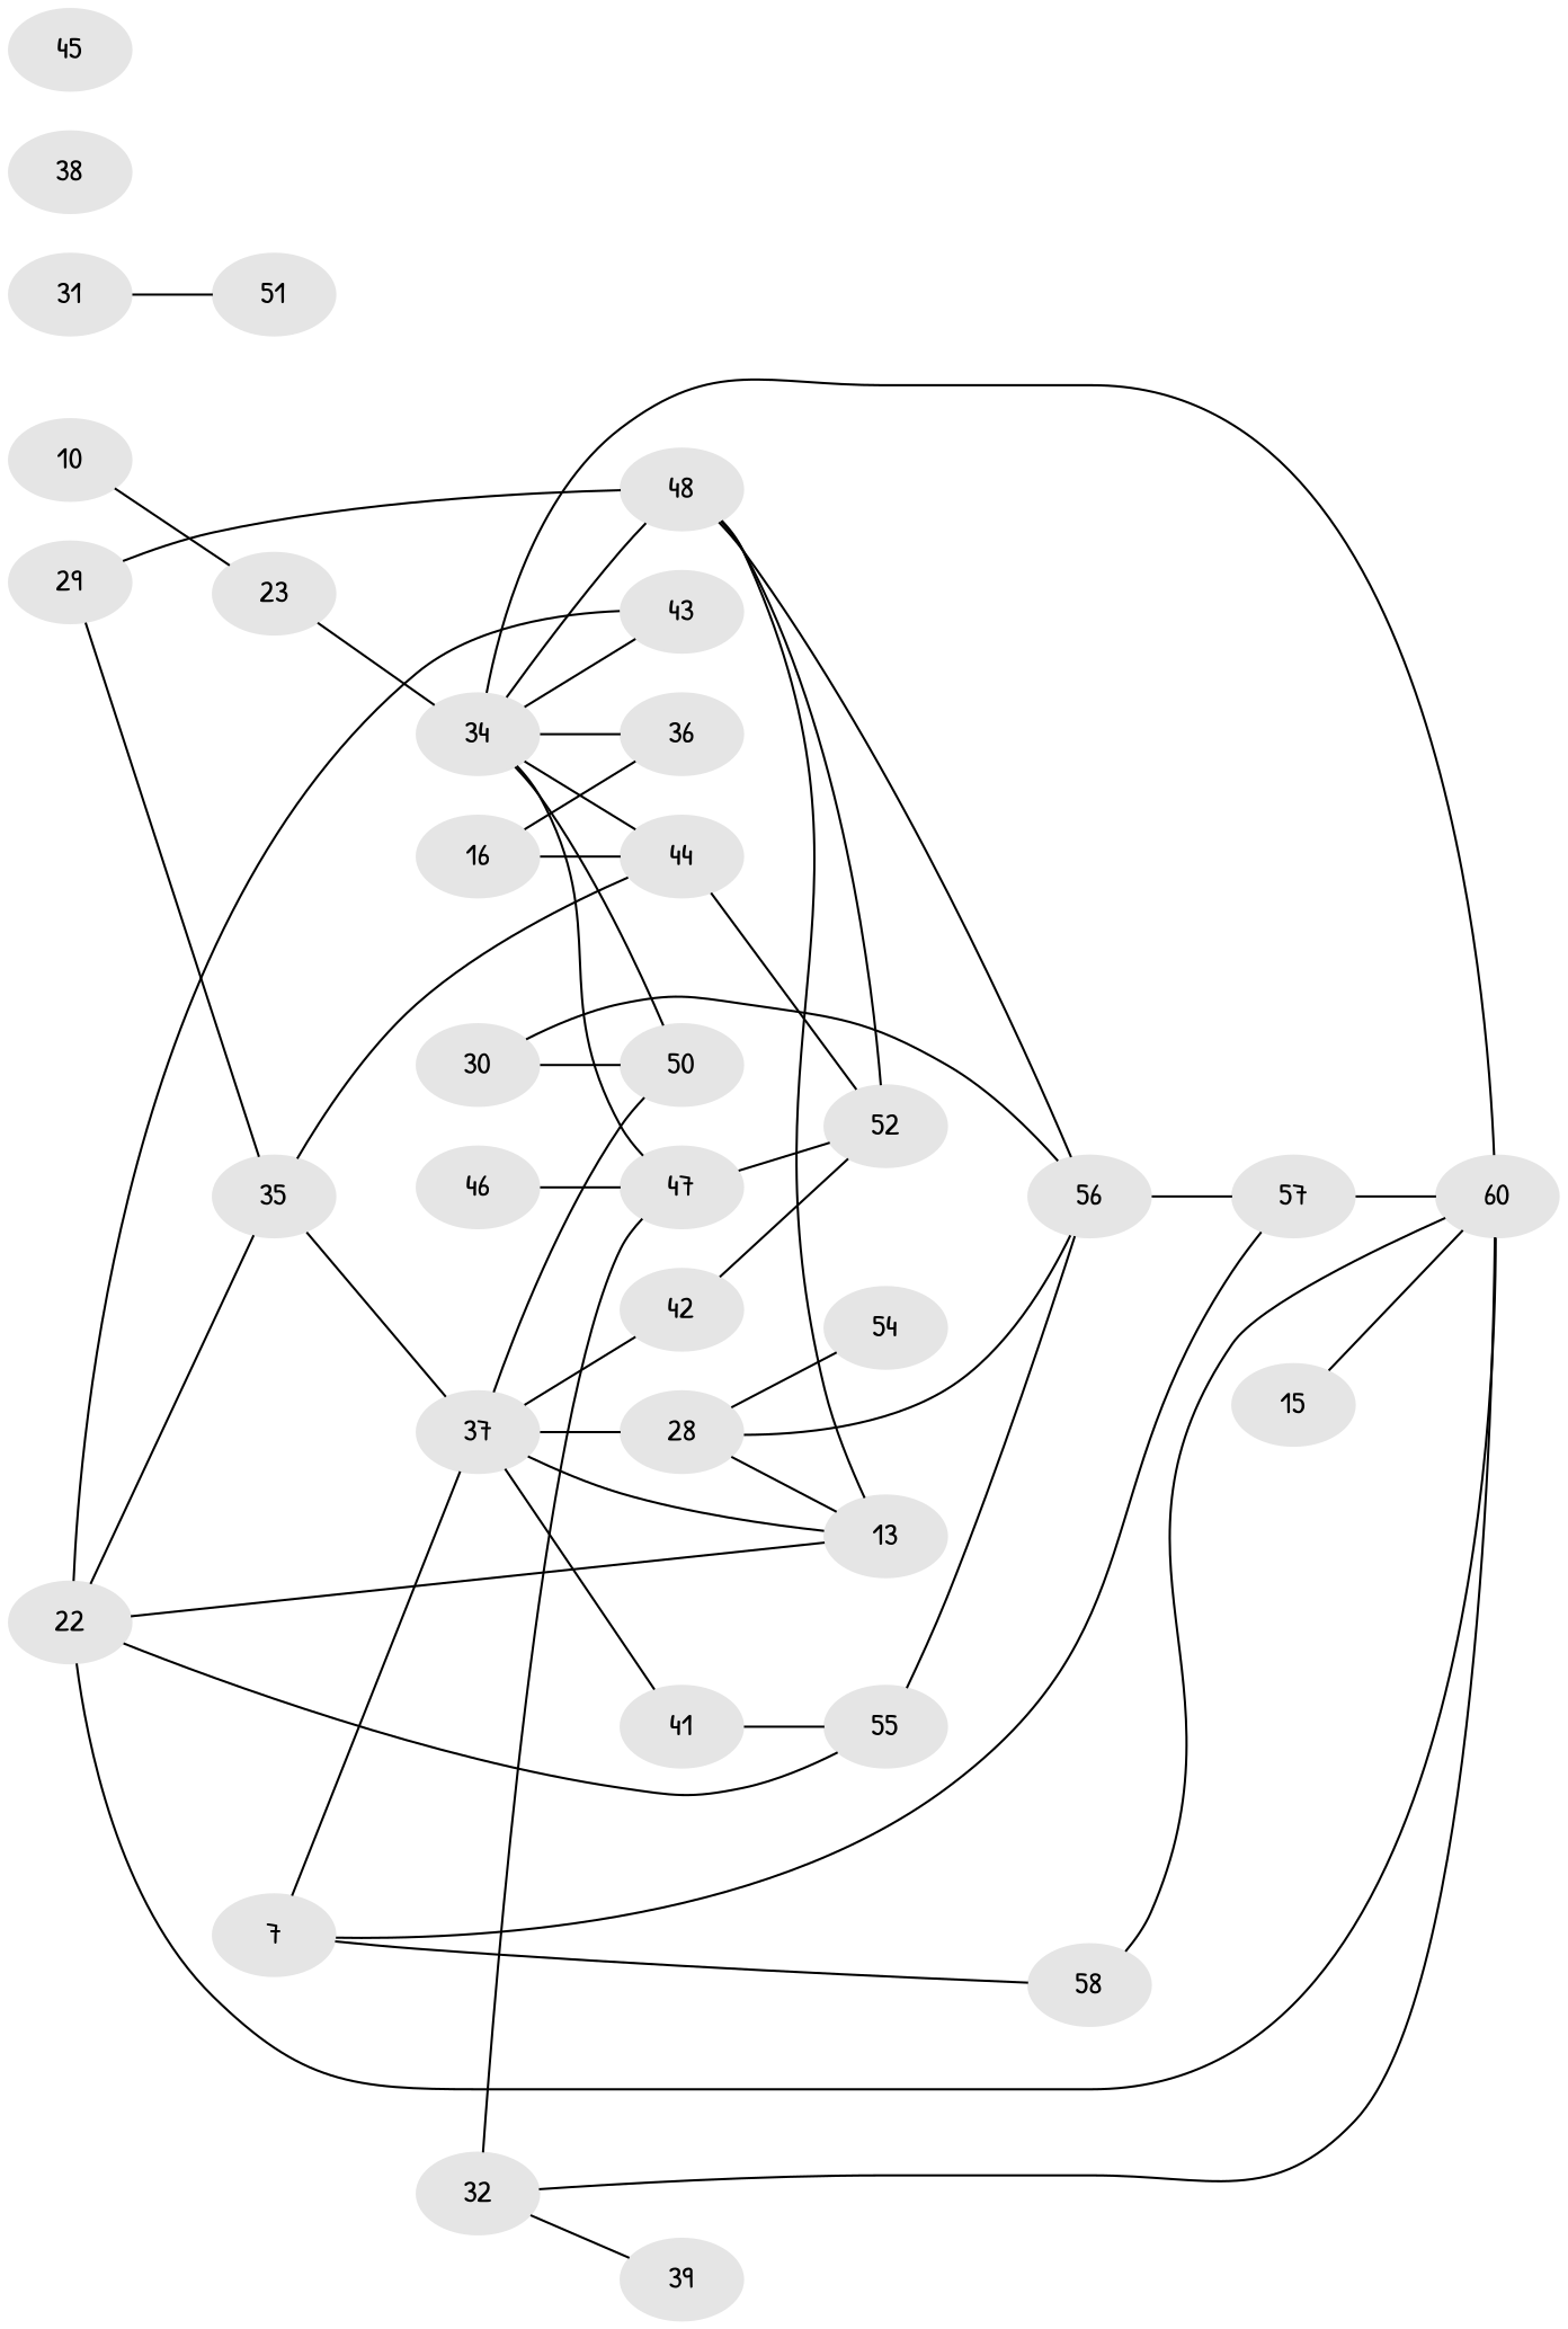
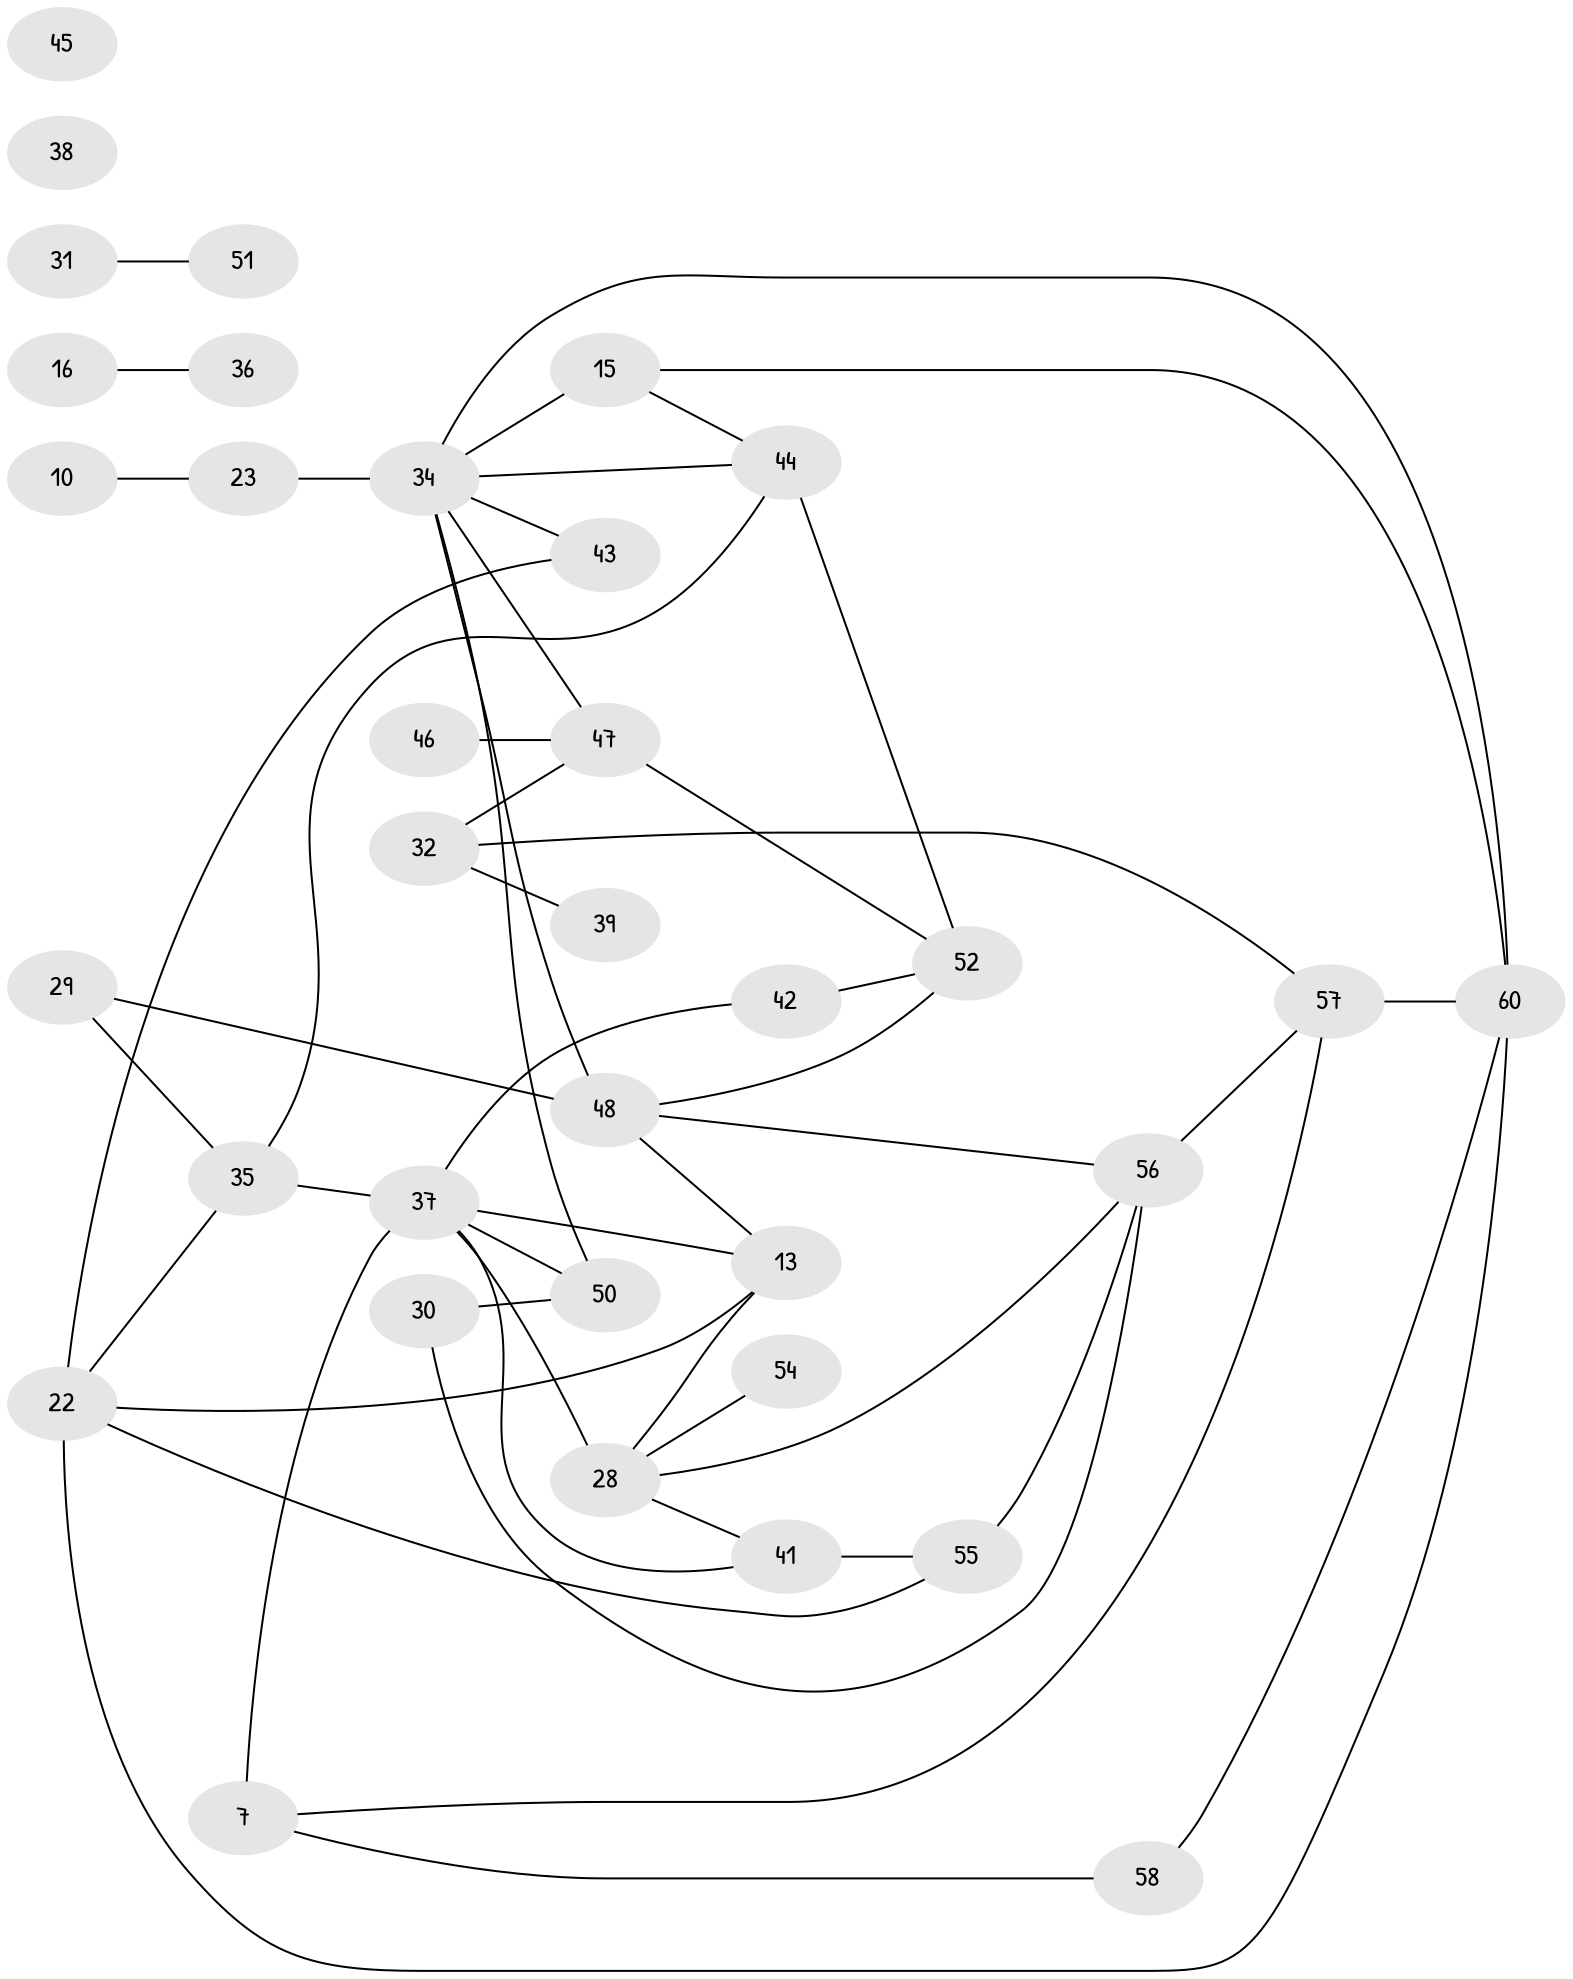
  graph {
    fontname="Patrick Hand"
    rankdir=LR
    node [color=gray90 fontname="Patrick Hand" style=filled]
    edge [fontname="Patrick Hand"]
    29
    35
    48 [super="+25"]
    28 [super="+24"]
    n5 [label=13]
    41 [super="+1"]
    54
    56 [super="+49"]
    37 [super="+26"]
    7
    57 [super="+40"]
    58
    50
    42
    60 [super="+33+59"]
    10
    23
    34 [super="+8+14+18+27"]
    44 [super="+17"]
    52
    15
    16
    36
    22
    43
    55
    47
    30
    31
    51
    32 [super="+21"]
    39
    38
    45
    46
    29 -- 35
    29 -- 48 [weight=2]
    35 -- 37
    35 -- 44
    48 -- n5
    48 -- 56 [weight=2]
    48 -- 52
    28 -- n5
+   28 -- 41
    28 -- 54
    28 -- 56
    41 -- 55
    56 -- 57 [weight=2]
    37 -- 28 [weight=2]
    37 -- n5
    37 -- 41
    37 -- 50
    37 -- 42
    7 -- 37 [weight=2]
    7 -- 57
    7 -- 58
    57 -- 60 [weight=3]
    58 -- 60
    42 -- 52
    10 -- 23
    23 -- 34
    34 -- 48 [weight=3]
    34 -- 50
    34 -- 60 [weight=3]
    34 -- 44 [weight=2]
-   34 -- 36
+   34 -- 15
    34 -- 43
    34 -- 47 [weight=2]
    44 -- 52
    15 -- 60
-   16 -- 44
+   15 -- 44
    16 -- 36
    22 -- 35
    22 -- n5
    22 -- 60
    22 -- 43
    22 -- 55
    55 -- 56
    47 -- 52
    30 -- 56
    30 -- 50
    31 -- 51
-   32 -- 60
+   32 -- 57
    32 -- 47
    32 -- 39
    46 -- 47
  }
